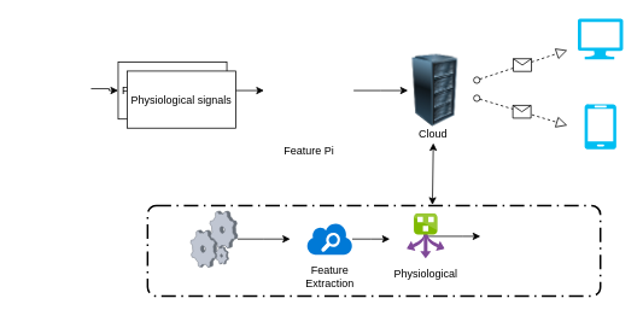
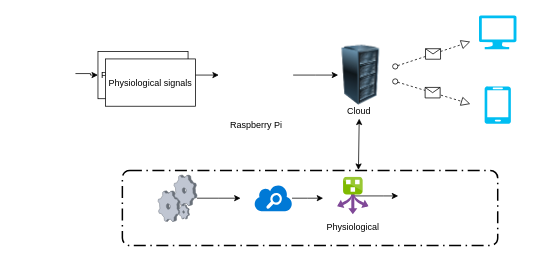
  <mxCell id="0" />
  <mxCell id="1" parent="0" />
  <mxCell id="2" value="" style="edgeStyle=orthogonalEdgeStyle;rounded=0;orthogonalLoop=1;jettySize=auto;html=1;" edge="1" parent="1" source="3" target="11"><mxGeometry relative="1" as="geometry" /></mxCell>
  <mxCell id="3" value="" style="shape=image;html=1;verticalAlign=top;verticalLabelPosition=bottom;labelBackgroundColor=#ffffff;imageAspect=0;aspect=fixed;image=https://cdn2.iconfinder.com/data/icons/business-and-education-1/512/150_Sensor_body_Data_Human_Science_technology_smart-128.png;imageBackground=none;" vertex="1" parent="1"><mxGeometry x="20" y="57.5" width="80" height="80" as="geometry" /></mxCell>
  <mxCell id="4" value="" style="verticalLabelPosition=bottom;html=1;verticalAlign=top;align=center;strokeColor=none;fillColor=#00BEF2;shape=mxgraph.azure.mobile;pointerEvents=1;" vertex="1" parent="1"><mxGeometry x="645" y="114.5" width="35" height="50" as="geometry" /></mxCell>
  <mxCell id="5" value="" style="verticalLabelPosition=bottom;html=1;verticalAlign=top;align=center;strokeColor=none;fillColor=#00BEF2;shape=mxgraph.azure.computer;pointerEvents=1;" vertex="1" parent="1"><mxGeometry x="637.5" y="20" width="50" height="45" as="geometry" /></mxCell>
  <mxCell id="6" style="edgeStyle=orthogonalEdgeStyle;rounded=0;orthogonalLoop=1;jettySize=auto;html=1;" edge="1" parent="1" source="7"><mxGeometry relative="1" as="geometry"><mxPoint x="450" y="99.5" as="targetPoint" /></mxGeometry></mxCell>
  <mxCell id="7" value="" style="shape=image;html=1;verticalAlign=top;verticalLabelPosition=bottom;labelBackgroundColor=#ffffff;imageAspect=0;aspect=fixed;image=https://cdn2.iconfinder.com/data/icons/computer-technology-23/64/processor-Cpu-microchip-hardware-128.png" vertex="1" parent="1"><mxGeometry x="291" y="50" width="99" height="99" as="geometry" /></mxCell>
  <mxCell id="8" value="" style="image;html=1;labelBackgroundColor=#ffffff;image=img/lib/clip_art/computers/Server_Rack_128x128.png" vertex="1" parent="1"><mxGeometry x="440" y="59.5" width="80" height="80" as="geometry" /></mxCell>
- <mxCell id="9" value="&lt;div&gt;Feature Pi&lt;/div&gt;&lt;div&gt;&lt;br&gt;&lt;/div&gt;" style="text;html=1;strokeColor=none;fillColor=none;align=center;verticalAlign=middle;whiteSpace=wrap;rounded=0;" vertex="1" parent="1"><mxGeometry x="300.5" y="148" width="80" height="50" as="geometry" /></mxCell>
+ <mxCell id="9" value="&lt;div&gt;Raspberry Pi&lt;/div&gt;&lt;div&gt;&lt;br&gt;&lt;/div&gt;" style="text;html=1;strokeColor=none;fillColor=none;align=center;verticalAlign=middle;whiteSpace=wrap;rounded=0;" vertex="1" parent="1"><mxGeometry x="300.5" y="148" width="80" height="50" as="geometry" /></mxCell>
  <mxCell id="10" value="" style="edgeStyle=orthogonalEdgeStyle;rounded=0;orthogonalLoop=1;jettySize=auto;html=1;" edge="1" parent="1" source="11" target="7"><mxGeometry relative="1" as="geometry" /></mxCell>
  <mxCell id="11" value="Physiological signals" style="rounded=0;whiteSpace=wrap;html=1;" vertex="1" parent="1"><mxGeometry x="130" y="68" width="120" height="63" as="geometry" /></mxCell>
  <mxCell id="12" value="Physiological signals" style="rounded=0;whiteSpace=wrap;html=1;" vertex="1" parent="1"><mxGeometry x="140" y="78" width="120" height="63" as="geometry" /></mxCell>
  <mxCell id="13" style="edgeStyle=orthogonalEdgeStyle;rounded=0;orthogonalLoop=1;jettySize=auto;html=1;" edge="1" parent="1" source="14"><mxGeometry relative="1" as="geometry"><mxPoint x="320" y="263.5" as="targetPoint" /></mxGeometry></mxCell>
  <mxCell id="14" value="" style="verticalLabelPosition=bottom;aspect=fixed;html=1;verticalAlign=top;strokeColor=none;align=center;outlineConnect=0;shape=mxgraph.citrix.process;" vertex="1" parent="1"><mxGeometry x="210" y="232.5" width="52" height="62" as="geometry" /></mxCell>
  <mxCell id="15" style="edgeStyle=orthogonalEdgeStyle;rounded=0;orthogonalLoop=1;jettySize=auto;html=1;" edge="1" parent="1" source="16"><mxGeometry relative="1" as="geometry"><mxPoint x="430" y="263.5" as="targetPoint" /></mxGeometry></mxCell>
  <mxCell id="16" value="" style="shadow=0;dashed=0;html=1;strokeColor=none;labelPosition=center;verticalLabelPosition=bottom;verticalAlign=top;align=center;shape=mxgraph.mscae.cloud.azure_search;fillColor=#0079D6;dashPattern=1 1;" vertex="1" parent="1"><mxGeometry x="338.5" y="246" width="50" height="35" as="geometry" /></mxCell>
  <mxCell id="17" value="" style="shape=image;html=1;verticalAlign=top;verticalLabelPosition=bottom;labelBackgroundColor=#ffffff;imageAspect=0;aspect=fixed;image=https://cdn2.iconfinder.com/data/icons/picol-vector/32/statistics-128.png;dashed=1;dashPattern=1 1;strokeColor=#003300;fillColor=none;" vertex="1" parent="1"><mxGeometry x="548" y="226.5" width="68" height="68" as="geometry" /></mxCell>
  <mxCell id="18" value="&lt;div&gt;Cloud&lt;/div&gt;" style="text;html=1;strokeColor=none;fillColor=none;align=center;verticalAlign=middle;whiteSpace=wrap;rounded=0;dashed=1;dashPattern=1 1;" vertex="1" parent="1"><mxGeometry x="458" y="137.5" width="40" height="20" as="geometry" /></mxCell>
  <mxCell id="19" style="edgeStyle=orthogonalEdgeStyle;rounded=0;orthogonalLoop=1;jettySize=auto;html=1;" edge="1" parent="1" source="20"><mxGeometry relative="1" as="geometry"><mxPoint x="530" y="260.5" as="targetPoint" /></mxGeometry></mxCell>
  <mxCell id="20" value="" style="aspect=fixed;html=1;perimeter=none;align=center;shadow=0;dashed=0;image;fontSize=12;image=img/lib/mscae/Route_Filter.svg;dashPattern=1 1;strokeColor=#003300;fillColor=none;direction=south;" vertex="1" parent="1"><mxGeometry x="448" y="235.5" width="42" height="50" as="geometry" /></mxCell>
- <mxCell id="21" value="Feature Extraction" style="text;html=1;strokeColor=none;fillColor=none;align=center;verticalAlign=middle;whiteSpace=wrap;rounded=0;dashed=1;dashPattern=1 1;" vertex="1" parent="1"><mxGeometry x="344" y="294.5" width="40" height="20" as="geometry" /></mxCell>
  <mxCell id="22" value="Physiological" style="text;html=1;strokeColor=none;fillColor=none;align=center;verticalAlign=middle;whiteSpace=wrap;rounded=0;dashed=1;dashPattern=1 1;" vertex="1" parent="1"><mxGeometry x="450" y="292.5" width="40" height="20" as="geometry" /></mxCell>
  <mxCell id="23" value="" style="startArrow=oval;startFill=0;startSize=7;endArrow=block;endFill=0;endSize=10;dashed=1;html=1;" edge="1" parent="1"><mxGeometry relative="1" as="geometry"><mxPoint x="526" y="88" as="sourcePoint" /><mxPoint x="626" y="55" as="targetPoint" /></mxGeometry></mxCell>
  <mxCell id="24" value="" style="shape=message;html=1;outlineConnect=0;" vertex="1" parent="23"><mxGeometry width="20" height="14" relative="1" as="geometry"><mxPoint x="-10" y="-7" as="offset" /></mxGeometry></mxCell>
  <mxCell id="25" value="" style="startArrow=oval;startFill=0;startSize=7;endArrow=block;endFill=0;endSize=10;dashed=1;html=1;" edge="1" parent="1"><mxGeometry relative="1" as="geometry"><mxPoint x="526" y="108" as="sourcePoint" /><mxPoint x="626" y="138" as="targetPoint" /></mxGeometry></mxCell>
  <mxCell id="26" value="" style="shape=message;html=1;outlineConnect=0;" vertex="1" parent="25"><mxGeometry width="20" height="14" relative="1" as="geometry"><mxPoint x="-10" y="-7" as="offset" /></mxGeometry></mxCell>
  <mxCell id="27" value="" style="rounded=1;arcSize=10;dashed=1;strokeColor=#000000;fillColor=none;gradientColor=none;dashPattern=8 3 1 3;strokeWidth=2;" vertex="1" parent="1"><mxGeometry x="162.5" y="226.5" width="500" height="100" as="geometry" /></mxCell>
  <mxCell id="28" value="" style="endArrow=classic;startArrow=classic;html=1;entryX=0.5;entryY=1;entryDx=0;entryDy=0;exitX=0.629;exitY=-0.007;exitDx=0;exitDy=0;exitPerimeter=0;" edge="1" parent="1" source="27" target="18"><mxGeometry width="50" height="50" relative="1" as="geometry"><mxPoint x="479.5" y="217" as="sourcePoint" /><mxPoint x="479.5" y="167" as="targetPoint" /></mxGeometry></mxCell>
